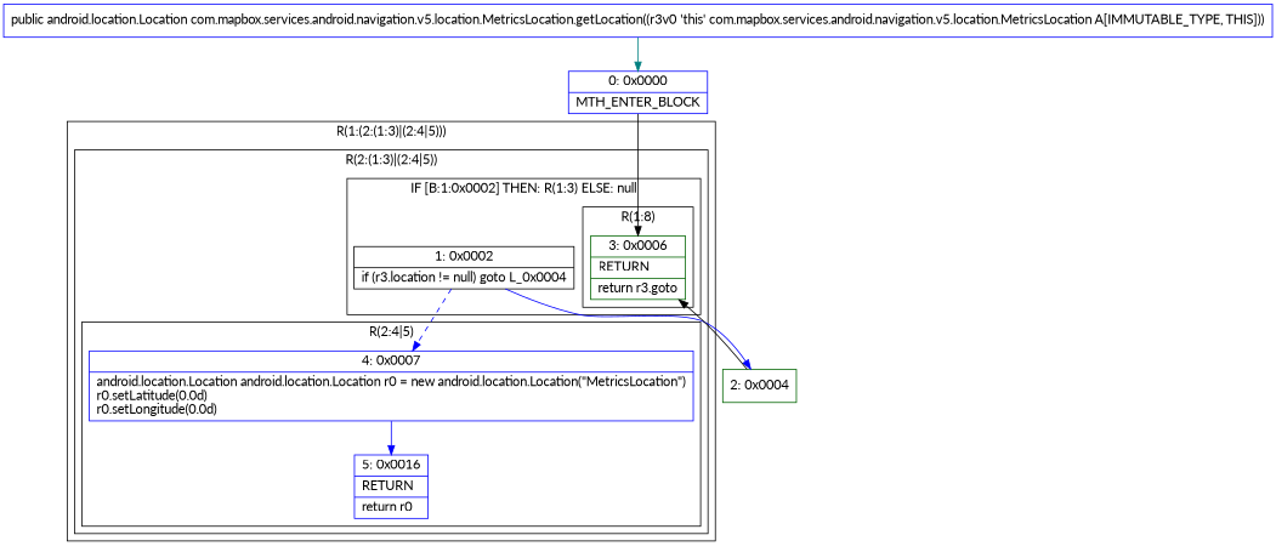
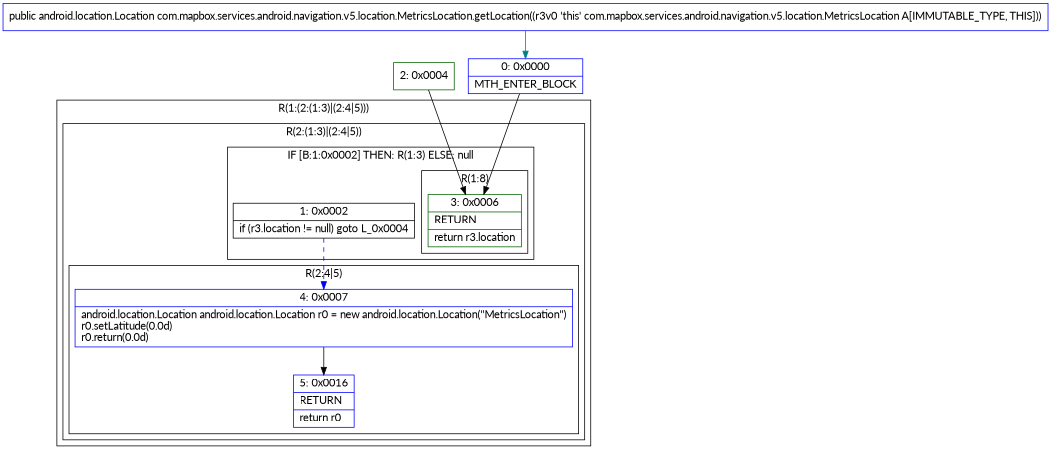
  digraph {
    fontname=Lato
    node [color=blue fontname=Lato shape=record]
    edge [color=blue fontname=Lato]
-   n1 [color=darkgreen label="{3\:\ 0x0006|RETURN\l|return r3.goto\l}"]
+   n1 [color=darkgreen label="{3\:\ 0x0006|RETURN\l|return r3.location\l}"]
    n2 [color=black label="{1\:\ 0x0002|if (r3.location != null) goto L_0x0004\l}"]
-   n3 [label="{4\:\ 0x0007|android.location.Location android.location.Location r0 = new android.location.Location(\"MetricsLocation\")\lr0.setLatitude(0.0d)\lr0.setLongitude(0.0d)\l}"]
+   n3 [label="{4\:\ 0x0007|android.location.Location android.location.Location r0 = new android.location.Location(\"MetricsLocation\")\lr0.setLatitude(0.0d)\lr0.return(0.0d)\l}"]
    n4 [label="{5\:\ 0x0016|RETURN\l|return r0\l}"]
    n5 [color=darkgreen label="{2\:\ 0x0004}"]
    n6 [label="{0\:\ 0x0000|MTH_ENTER_BLOCK\l}"]
    n7 [label="{public android.location.Location com.mapbox.services.android.navigation.v5.location.MetricsLocation.getLocation((r3v0 'this' com.mapbox.services.android.navigation.v5.location.MetricsLocation A[IMMUTABLE_TYPE, THIS])) }"]
    subgraph cluster_1 {
      label="R(1:(2:(1:3)|(2:4|5)))"
      subgraph cluster_2 {
        label="R(2:(1:3)|(2:4|5))"
        subgraph cluster_3 {
          label="IF [B:1:0x0002] THEN: R(1:3) ELSE: null"
          n2
          subgraph cluster_4 {
            label="R(1:8)"
            n1
          }
        }
        subgraph cluster_5 {
          label="R(2:4|5)"
          n3
          n4
        }
      }
    }
    n2 -> n3 [style=dashed]
-   n2 -> n5
-   n3 -> n4
+   n3 -> n4 [color=black]
    n5 -> n1 [color=black]
    n6 -> n1 [color=black]
    n7 -> n6 [color=teal]
  }
